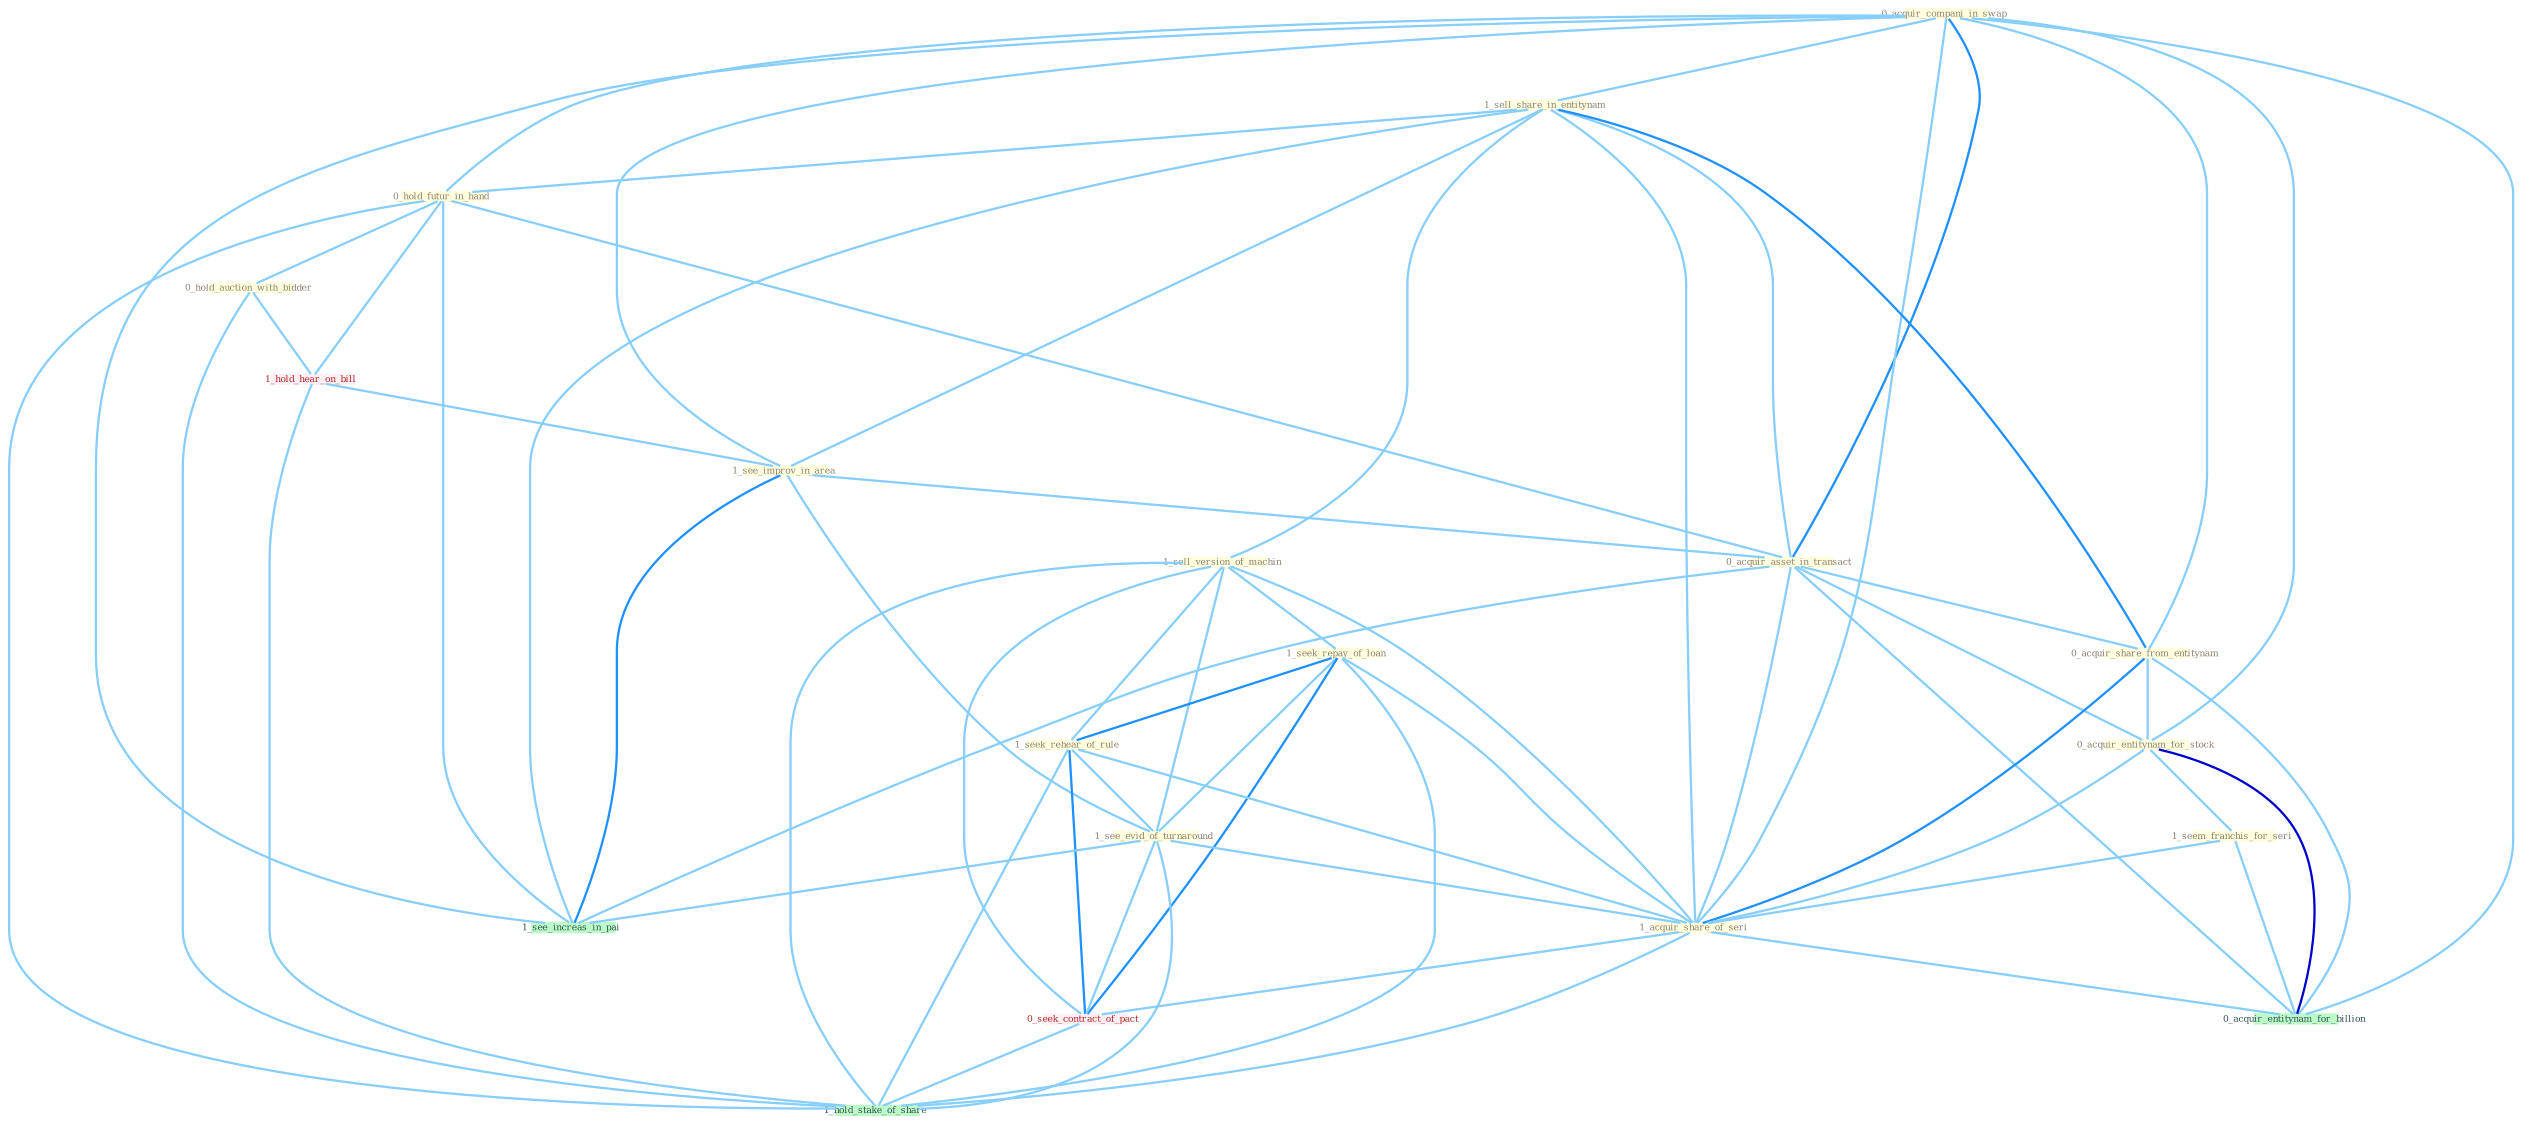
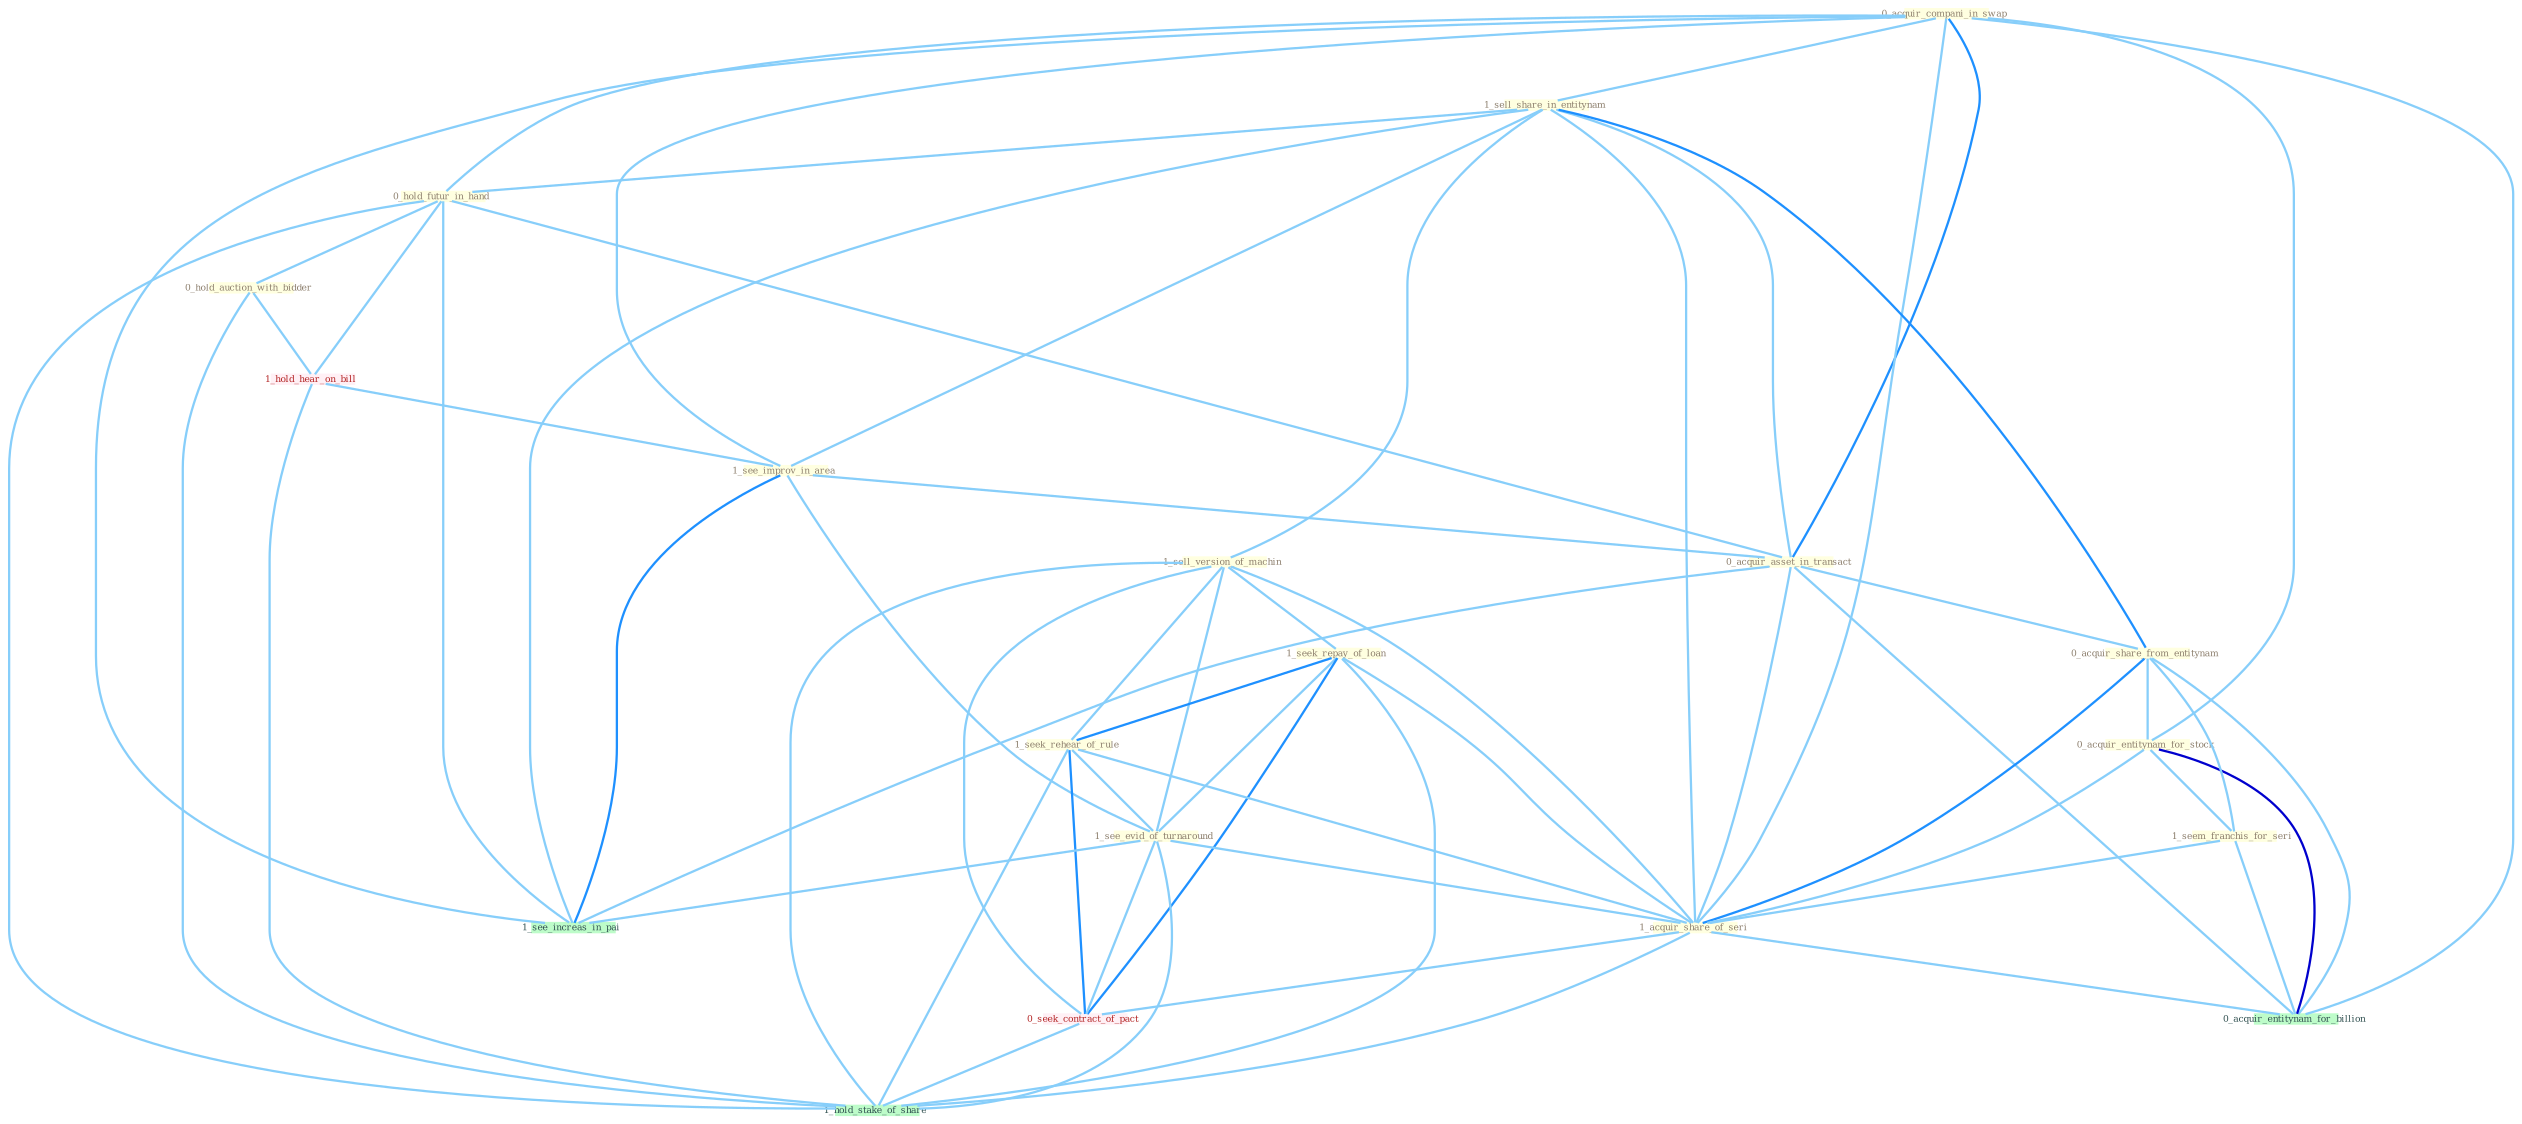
  graph {
    node [color="#ffffe0" fixedsize=true fontcolor="#8b7d6b" fontsize=4 shape=polygon style=filled]
    edge [color="#87cefa" w=1]
    "0_acquir_compani_in_swap " [height=.06 width=.5]
    "1_sell_share_in_entitynam " [height=.06 width=.5]
    "0_hold_futur_in_hand " [height=.06 width=.5]
    "1_see_improv_in_area " [height=.06 width=.5]
    "0_hold_auction_with_bidder " [height=.06 width=.5]
    "0_acquir_asset_in_transact " [height=.06 width=.5]
    "1_sell_version_of_machin " [height=.06 width=.5]
    "0_acquir_share_from_entitynam " [height=.06 width=.5]
    "1_seek_repay_of_loan " [height=.06 width=.5]
    "0_acquir_entitynam_for_stock " [height=.06 width=.5]
    "1_seek_rehear_of_rule " [height=.06 width=.5]
    "1_see_evid_of_turnaround " [height=.06 width=.5]
    "1_seem_franchis_for_seri " [height=.06 width=.5]
    "1_acquir_share_of_seri " [height=.06 width=.5]
    "0_seek_contract_of_pact " [color="#fff0f5" fontcolor="#b22222" height=.06 width=.5]
    "1_hold_hear_on_bill " [color="#fff0f5" fontcolor="#b22222" height=.06 width=.5]
    "0_acquir_entitynam_for_billion " [color="#BDFCC9" fontcolor="#2f4f4f" height=.06 width=.5]
    "1_see_increas_in_pai " [color="#BDFCC9" fontcolor="#2f4f4f" height=.06 width=.5]
    "1_hold_stake_of_share " [color="#BDFCC9" fontcolor="#2f4f4f" height=.06 width=.5]
    subgraph sub_1 {
      "0_acquir_compani_in_swap "
      "1_sell_share_in_entitynam "
      "0_hold_futur_in_hand "
      "1_see_improv_in_area "
      "0_hold_auction_with_bidder "
      "0_acquir_asset_in_transact "
      "1_sell_version_of_machin "
      "0_acquir_share_from_entitynam "
      "1_seek_repay_of_loan "
      "0_acquir_entitynam_for_stock "
      "1_seek_rehear_of_rule "
      "1_see_evid_of_turnaround "
      "1_seem_franchis_for_seri "
      "1_acquir_share_of_seri "
    }
    subgraph sub_2 {
      "0_seek_contract_of_pact "
      "1_hold_hear_on_bill "
    }
    "0_acquir_compani_in_swap " -- "1_sell_share_in_entitynam "
    "0_acquir_compani_in_swap " -- "0_hold_futur_in_hand "
    "0_acquir_compani_in_swap " -- "1_see_improv_in_area "
    "0_acquir_compani_in_swap " -- "0_acquir_asset_in_transact " [color="#1e90ff" w=2]
-   "0_acquir_compani_in_swap " -- "0_acquir_share_from_entitynam "
+   "1_seem_franchis_for_seri " -- "0_acquir_share_from_entitynam "
    "0_acquir_compani_in_swap " -- "0_acquir_entitynam_for_stock "
    "0_acquir_compani_in_swap " -- "1_acquir_share_of_seri "
    "0_acquir_compani_in_swap " -- "0_acquir_entitynam_for_billion "
    "0_acquir_compani_in_swap " -- "1_see_increas_in_pai "
    "1_sell_share_in_entitynam " -- "0_hold_futur_in_hand "
    "1_sell_share_in_entitynam " -- "1_see_improv_in_area "
    "1_sell_share_in_entitynam " -- "0_acquir_asset_in_transact "
    "1_sell_share_in_entitynam " -- "1_sell_version_of_machin "
    "1_sell_share_in_entitynam " -- "0_acquir_share_from_entitynam " [color="#1e90ff" w=2]
    "1_sell_share_in_entitynam " -- "1_acquir_share_of_seri "
    "1_sell_share_in_entitynam " -- "1_see_increas_in_pai "
    "0_hold_futur_in_hand " -- "0_hold_auction_with_bidder "
    "0_hold_futur_in_hand " -- "0_acquir_asset_in_transact "
    "0_hold_futur_in_hand " -- "1_hold_hear_on_bill "
    "0_hold_futur_in_hand " -- "1_see_increas_in_pai "
    "0_hold_futur_in_hand " -- "1_hold_stake_of_share "
    "1_see_improv_in_area " -- "0_acquir_asset_in_transact "
    "1_see_improv_in_area " -- "1_see_evid_of_turnaround "
    "1_see_improv_in_area " -- "1_see_increas_in_pai " [color="#1e90ff" w=2]
    "0_hold_auction_with_bidder " -- "1_hold_hear_on_bill "
    "0_hold_auction_with_bidder " -- "1_hold_stake_of_share "
    "0_acquir_asset_in_transact " -- "0_acquir_share_from_entitynam "
-   "0_acquir_asset_in_transact " -- "0_acquir_entitynam_for_stock "
    "0_acquir_asset_in_transact " -- "1_acquir_share_of_seri "
    "0_acquir_asset_in_transact " -- "0_acquir_entitynam_for_billion "
    "0_acquir_asset_in_transact " -- "1_see_increas_in_pai "
    "1_sell_version_of_machin " -- "1_seek_repay_of_loan "
    "1_sell_version_of_machin " -- "1_seek_rehear_of_rule "
    "1_sell_version_of_machin " -- "1_see_evid_of_turnaround "
    "1_sell_version_of_machin " -- "1_acquir_share_of_seri "
    "1_sell_version_of_machin " -- "0_seek_contract_of_pact "
    "1_sell_version_of_machin " -- "1_hold_stake_of_share "
    "0_acquir_share_from_entitynam " -- "0_acquir_entitynam_for_stock "
    "0_acquir_share_from_entitynam " -- "1_acquir_share_of_seri " [color="#1e90ff" w=2]
    "0_acquir_share_from_entitynam " -- "0_acquir_entitynam_for_billion "
    "1_seek_repay_of_loan " -- "1_seek_rehear_of_rule " [color="#1e90ff" w=2]
    "1_seek_repay_of_loan " -- "1_see_evid_of_turnaround "
    "1_seek_repay_of_loan " -- "1_acquir_share_of_seri "
    "1_seek_repay_of_loan " -- "0_seek_contract_of_pact " [color="#1e90ff" w=2]
    "1_seek_repay_of_loan " -- "1_hold_stake_of_share "
    "0_acquir_entitynam_for_stock " -- "1_seem_franchis_for_seri "
    "0_acquir_entitynam_for_stock " -- "1_acquir_share_of_seri "
    "0_acquir_entitynam_for_stock " -- "0_acquir_entitynam_for_billion " [color="#0000cd" w=3]
    "1_seek_rehear_of_rule " -- "1_see_evid_of_turnaround "
    "1_seek_rehear_of_rule " -- "1_acquir_share_of_seri "
    "1_seek_rehear_of_rule " -- "0_seek_contract_of_pact " [color="#1e90ff" w=2]
    "1_seek_rehear_of_rule " -- "1_hold_stake_of_share "
    "1_see_evid_of_turnaround " -- "1_acquir_share_of_seri "
    "1_see_evid_of_turnaround " -- "0_seek_contract_of_pact "
    "1_see_evid_of_turnaround " -- "1_see_increas_in_pai "
    "1_see_evid_of_turnaround " -- "1_hold_stake_of_share "
    "1_seem_franchis_for_seri " -- "1_acquir_share_of_seri "
    "1_seem_franchis_for_seri " -- "0_acquir_entitynam_for_billion "
    "1_acquir_share_of_seri " -- "0_seek_contract_of_pact "
    "1_acquir_share_of_seri " -- "0_acquir_entitynam_for_billion "
    "1_acquir_share_of_seri " -- "1_hold_stake_of_share "
    "0_seek_contract_of_pact " -- "1_hold_stake_of_share "
    "1_hold_hear_on_bill " -- "1_see_improv_in_area "
    "1_hold_hear_on_bill " -- "1_hold_stake_of_share "
  }
